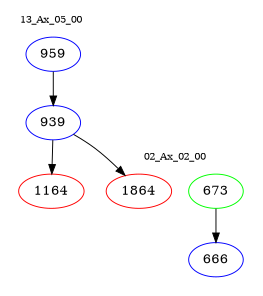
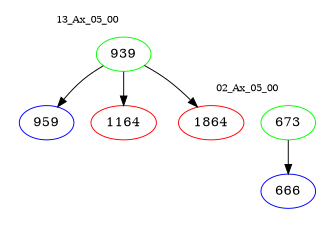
  digraph {
    node [color=green]
    edge [color=black]
-   n1 [color=blue label=939]
+   n1 [label=939]
    n2 [color=blue label=959]
    n3 [color=red label=1164]
    n4 [label=673]
    n5 [color=blue label=666]
    n6 [color=red label=1864]
    subgraph cluster_1 {
      color=white
      fontsize=10
      label="13_Ax_05_00"
      n1
      n2
      n3
    }
    subgraph cluster_2 {
      color=white
      fontsize=10
-     label="02_Ax_02_00"
+     label="02_Ax_05_00"
      n4
      n5
      n6
    }
-   n2 -> n1
+   n1 -> n2
    n1 -> n3
    n1 -> n6
    n4 -> n5
  }
